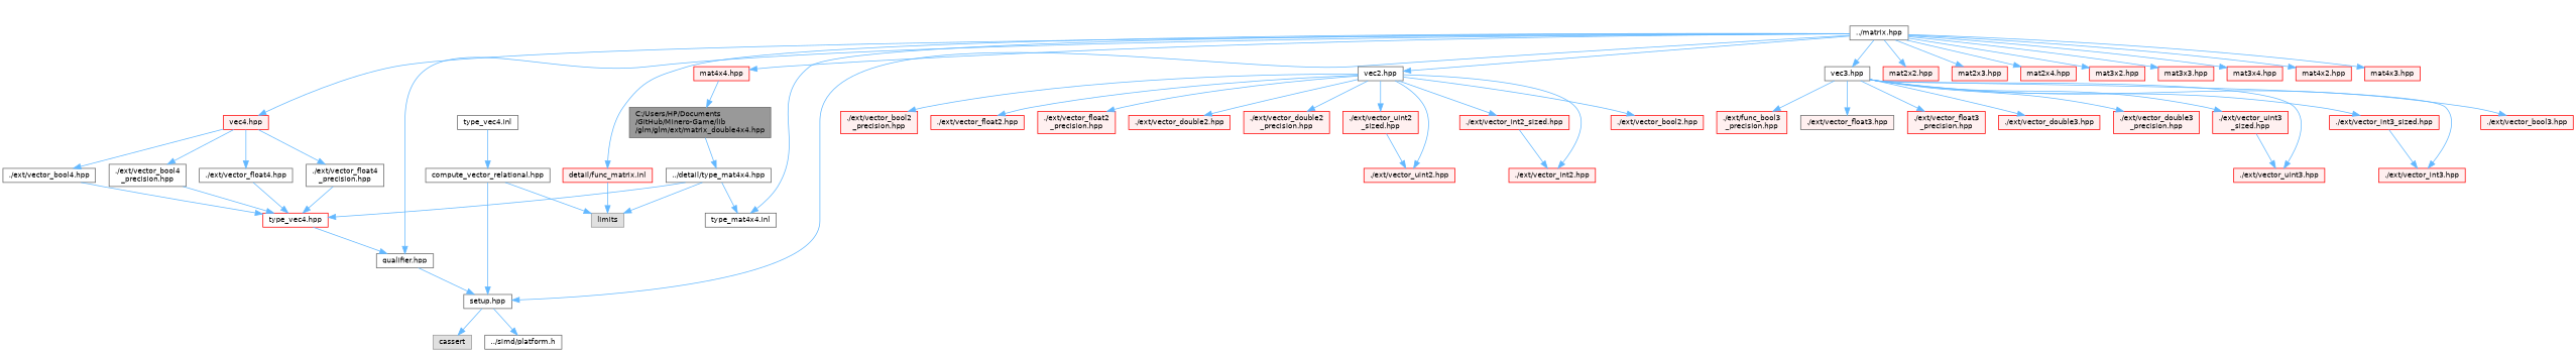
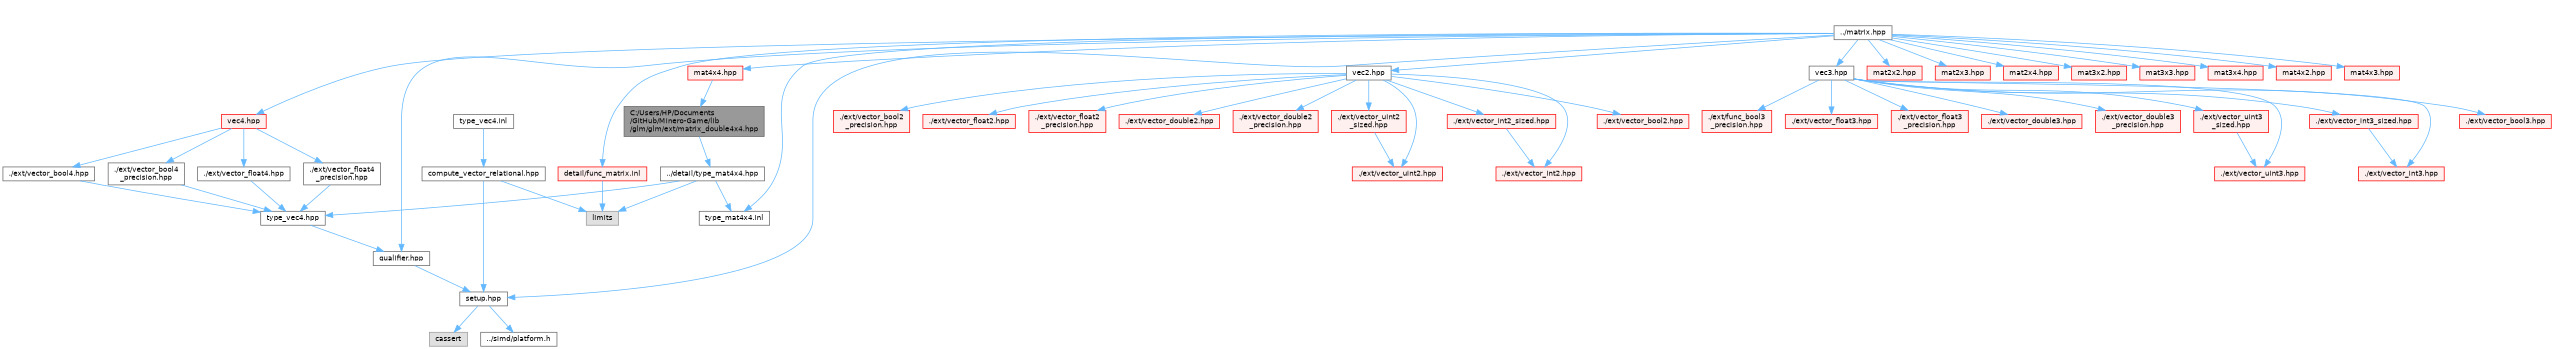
  digraph {
    node [color=red fillcolor="#FFF0F0" fontname=Helvetica fontsize=10 shape=box style=filled]
    edge [color=steelblue1 fontname=Helvetica fontsize=10 labelfontname=Helvetica labelfontsize=10 style=solid]
    n1 [color=gray40 fillcolor=grey60 fontcolor=black height=0.2 label="C:/Users/HP/Documents\l/GitHub/Minero-Game/lib\l/glm/glm/ext/matrix_double4x4.hpp" width=0.4]
    n2 [color=grey40 fillcolor=white height=0.2 label="../detail/type_mat4x4.hpp" width=0.4]
-   n3 [fillcolor=white height=0.2 label="type_vec4.hpp" width=0.4]
+   n3 [color=grey40 fillcolor=white height=0.2 label="type_vec4.hpp" width=0.4]
    n4 [color=grey60 fillcolor="#E0E0E0" height=0.2 label=limits width=0.4]
    n5 [color=grey40 fillcolor=white height=0.2 label="type_mat4x4.inl" width=0.4]
    n6 [color=grey40 fillcolor=white height=0.2 label="qualifier.hpp" width=0.4]
    n7 [color=grey40 fillcolor=white height=0.2 label="setup.hpp" width=0.4]
    n8 [color=grey40 fillcolor=white height=0.2 label="type_vec4.inl" width=0.4]
    n9 [color=grey40 fillcolor=white height=0.2 label="compute_vector_relational.hpp" width=0.4]
    n10 [color=grey60 fillcolor="#E0E0E0" height=0.2 label=cassert width=0.4]
    n11 [color=grey40 fillcolor=white height=0.2 label="../simd/platform.h" width=0.4]
    n12 [color=grey40 fillcolor=white height=0.2 label="../matrix.hpp" width=0.4]
    n13 [color=grey40 fillcolor=white height=0.2 label="vec2.hpp" width=0.4]
    n14 [color=grey40 fillcolor=white height=0.2 label="vec3.hpp" width=0.4]
    n15 [height=0.2 label="vec4.hpp" width=0.4]
    n16 [height=0.2 label="mat2x2.hpp" width=0.4]
    n17 [height=0.2 label="mat2x3.hpp" width=0.4]
    n18 [height=0.2 label="mat2x4.hpp" width=0.4]
    n19 [height=0.2 label="mat3x2.hpp" width=0.4]
    n20 [height=0.2 label="mat3x3.hpp" width=0.4]
    n21 [height=0.2 label="mat3x4.hpp" width=0.4]
    n22 [height=0.2 label="mat4x2.hpp" width=0.4]
    n23 [height=0.2 label="mat4x3.hpp" width=0.4]
    n24 [height=0.2 label="mat4x4.hpp" width=0.4]
    n25 [height=0.2 label="detail/func_matrix.inl" width=0.4]
    n26 [height=0.2 label="./ext/vector_bool2.hpp" width=0.4]
    n27 [height=0.2 label="./ext/vector_bool2\l_precision.hpp" width=0.4]
    n28 [height=0.2 label="./ext/vector_float2.hpp" width=0.4]
    n29 [height=0.2 label="./ext/vector_float2\l_precision.hpp" width=0.4]
    n30 [height=0.2 label="./ext/vector_double2.hpp" width=0.4]
    n31 [height=0.2 label="./ext/vector_double2\l_precision.hpp" width=0.4]
    n32 [height=0.2 label="./ext/vector_int2.hpp" width=0.4]
    n33 [height=0.2 label="./ext/vector_int2_sized.hpp" width=0.4]
    n34 [height=0.2 label="./ext/vector_uint2.hpp" width=0.4]
    n35 [height=0.2 label="./ext/vector_uint2\l_sized.hpp" width=0.4]
    n36 [height=0.2 label="./ext/vector_bool3.hpp" width=0.4]
    n37 [height=0.2 label="./ext/func_bool3\l_precision.hpp" width=0.4]
-   n38 [color=grey40 height=0.2 label="./ext/vector_float3.hpp" width=0.4]
+   n38 [height=0.2 label="./ext/vector_float3.hpp" width=0.4]
    n39 [height=0.2 label="./ext/vector_float3\l_precision.hpp" width=0.4]
    n40 [height=0.2 label="./ext/vector_double3.hpp" width=0.4]
    n41 [height=0.2 label="./ext/vector_double3\l_precision.hpp" width=0.4]
    n42 [height=0.2 label="./ext/vector_int3.hpp" width=0.4]
    n43 [height=0.2 label="./ext/vector_int3_sized.hpp" width=0.4]
    n44 [height=0.2 label="./ext/vector_uint3.hpp" width=0.4]
    n45 [height=0.2 label="./ext/vector_uint3\l_sized.hpp" width=0.4]
    n46 [color=grey40 fillcolor=white height=0.2 label="./ext/vector_bool4.hpp" width=0.4]
    n47 [color=grey40 fillcolor=white height=0.2 label="./ext/vector_bool4\l_precision.hpp" width=0.4]
    n48 [color=grey40 fillcolor=white height=0.2 label="./ext/vector_float4.hpp" width=0.4]
    n49 [color=grey40 fillcolor=white height=0.2 label="./ext/vector_float4\l_precision.hpp" width=0.4]
    n1 -> n2
    n2 -> n3
    n2 -> n4
    n2 -> n5
    n3 -> n6
    n6 -> n7
    n7 -> n10
    n7 -> n11
    n8 -> n9
    n9 -> n4
    n9 -> n7
    n12 -> n5
    n12 -> n6
    n12 -> n7
    n12 -> n13
    n12 -> n14
    n12 -> n15
    n12 -> n16
    n12 -> n17
    n12 -> n18
    n12 -> n19
    n12 -> n20
    n12 -> n21
    n12 -> n22
    n12 -> n23
    n12 -> n24
    n12 -> n25
    n13 -> n26
    n13 -> n27
    n13 -> n28
    n13 -> n29
    n13 -> n30
    n13 -> n31
    n13 -> n32
    n13 -> n33
    n13 -> n34
    n13 -> n35
    n14 -> n36
    n14 -> n37
    n14 -> n38
    n14 -> n39
    n14 -> n40
    n14 -> n41
    n14 -> n42
    n14 -> n43
    n14 -> n44
    n14 -> n45
    n15 -> n46
    n15 -> n47
    n15 -> n48
    n15 -> n49
    n24 -> n1
    n25 -> n4
    n33 -> n32
    n35 -> n34
    n43 -> n42
    n45 -> n44
    n46 -> n3
    n47 -> n3
    n48 -> n3
    n49 -> n3
  }
